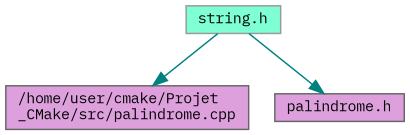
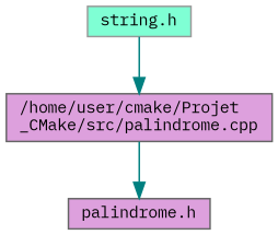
  digraph {
    fontname="IBM Plex Mono"
    node [fillcolor=plum fontname="IBM Plex Mono" fontsize=10 shape=box style=filled]
    edge [color=teal fontname="IBM Plex Mono" fontsize=10 labelfontname=Helvetica labelfontsize=10 style=solid]
    n1 [color=gray40 fontcolor=black height=0.2 label="/home/user/cmake/Projet\l_CMake/src/palindrome.cpp" width=0.4]
    n2 [color=grey40 height=0.2 label="palindrome.h" width=0.4]
    n3 [color=grey60 fillcolor=aquamarine height=0.2 label="string.h" width=0.4]
-   n3 -> n2
+   n1 -> n2
    n3 -> n1
  }
